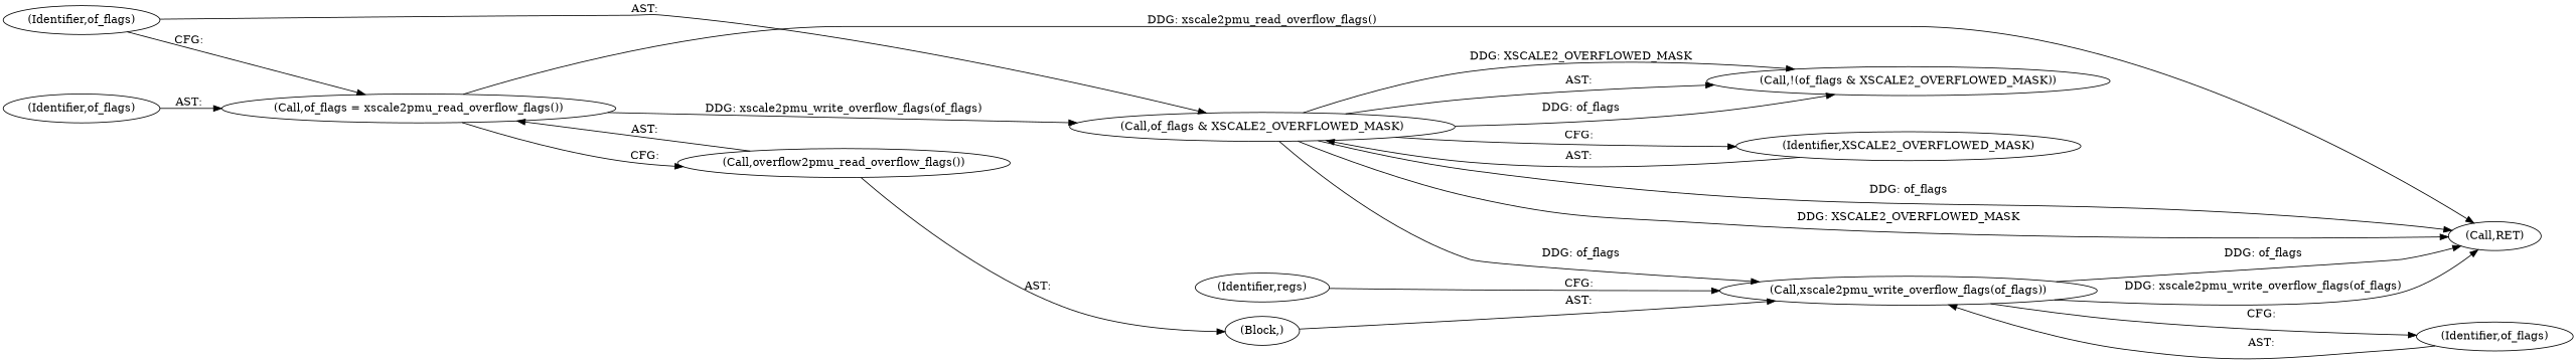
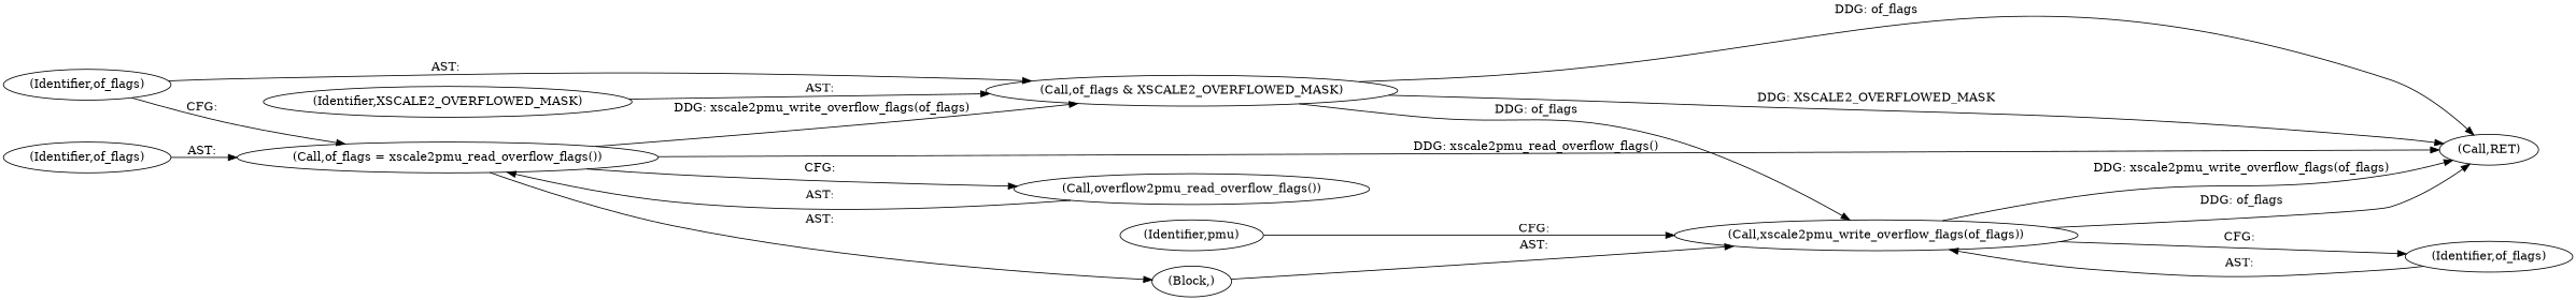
  digraph {
    rankdir=LR
    n1 [label="(Call,xscale2pmu_write_overflow_flags(of_flags))"]
    n2 [label="(Identifier,of_flags)"]
    n3 [label="(Call,RET)"]
    n4 [label="(Block,)"]
    n5 [label="(Call,of_flags & XSCALE2_OVERFLOWED_MASK)"]
    n6 [label="(Identifier,XSCALE2_OVERFLOWED_MASK)"]
-   n7 [label="(Call,!(of_flags & XSCALE2_OVERFLOWED_MASK))"]
    n8 [label="(Call,of_flags = xscale2pmu_read_overflow_flags())"]
    n9 [label="(Call,overflow2pmu_read_overflow_flags())"]
    n10 [label="(Identifier,of_flags)"]
    n11 [label="(Identifier,of_flags)"]
-   n12 [label="(Identifier,regs)"]
+   n12 [label="(Identifier,pmu)"]
    n1 -> n2 [label="CFG: "]
    n1 -> n3 [label="DDG: of_flags"]
    n1 -> n3 [label="DDG: xscale2pmu_write_overflow_flags(of_flags)"]
    n2 -> n1 [label="AST: "]
    n4 -> n1 [label="AST: "]
    n5 -> n1 [label="DDG: of_flags"]
    n5 -> n3 [label="DDG: of_flags"]
    n5 -> n3 [label="DDG: XSCALE2_OVERFLOWED_MASK"]
-   n5 -> n6 [label="CFG: "]
-   n5 -> n7 [label="AST: "]
-   n5 -> n7 [label="DDG: of_flags"]
-   n5 -> n7 [label="DDG: XSCALE2_OVERFLOWED_MASK"]
    n6 -> n5 [label="AST: "]
    n8 -> n3 [label="DDG: xscale2pmu_read_overflow_flags()"]
-   n9 -> n4 [label="AST: "]
+   n8 -> n4 [label="AST: "]
    n8 -> n5 [label="DDG: xscale2pmu_write_overflow_flags(of_flags)"]
    n8 -> n9 [label="CFG: "]
    n9 -> n8 [label="AST: "]
    n10 -> n5 [label="AST: "]
    n10 -> n8 [label="CFG: "]
    n11 -> n8 [label="AST: "]
    n12 -> n1 [label="CFG: "]
  }
